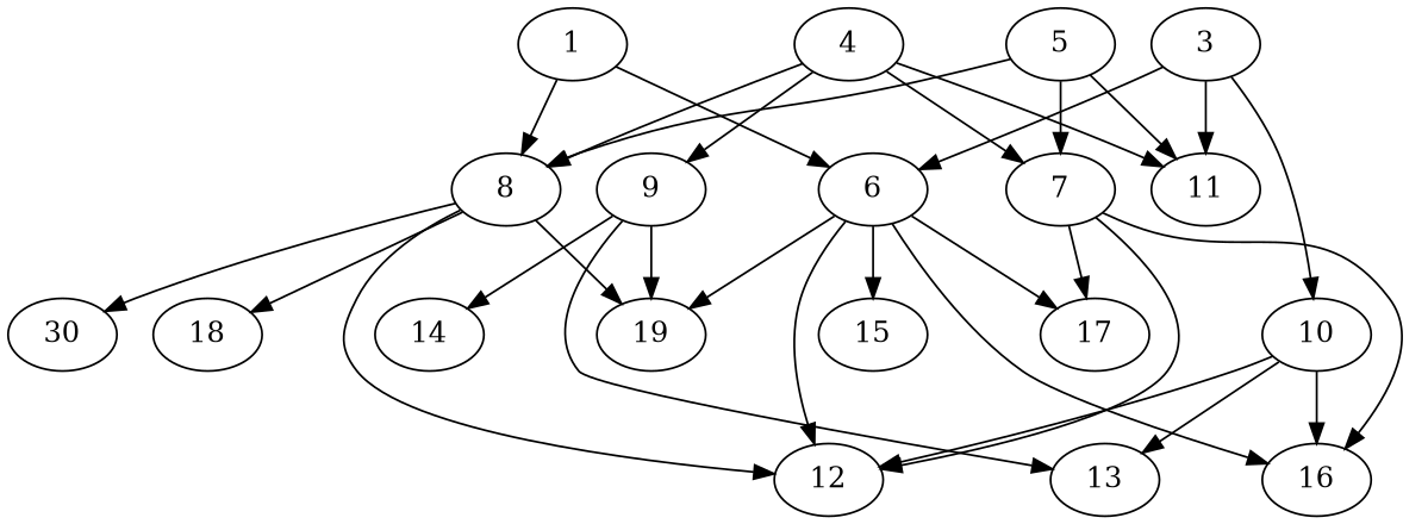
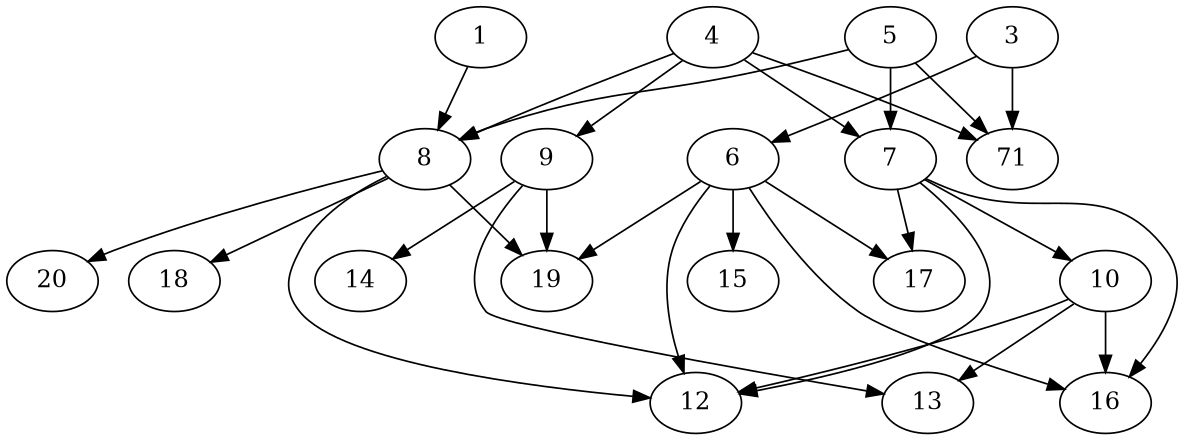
  digraph {
    node [alpha=0.16]
    1 [alpha=0.05 expect_size=9574400]
    6 [alpha=0.01 expect_size=36505600]
    8 [alpha=0.20 expect_size=31394816]
    12 [alpha=0.19 expect_size=22802432]
    15 [alpha=0.11 expect_size=10478592]
    16 [alpha=0.15 expect_size=19981312]
    17 [alpha=0.00 expect_size=23516160]
    19 [expect_size=6972416]
    18 [alpha=0.12 expect_size=7294976]
-   20 [alpha=0.04 expect_size=26331136 label=30]
+   20 [alpha=0.04 expect_size=26331136]
    9 [alpha=0.08 expect_size=28196864]
    13 [alpha=0.09 expect_size=35929088]
    14 [alpha=0.01 expect_size=26322944]
    10 [expect_size=21042176]
    3 [expect_size=13313024]
-   11 [alpha=0.19 expect_size=11856896]
+   11 [alpha=0.19 expect_size=11856896 label=71]
    4 [alpha=0.13 expect_size=6288384]
    7 [alpha=0.13 expect_size=17787904]
    5 [alpha=0.04 expect_size=44434432]
-   1 -> 6
    1 -> 8
    6 -> 12
    6 -> 15
    6 -> 16
    6 -> 17
    6 -> 19
    8 -> 12
    8 -> 19
    8 -> 18
    8 -> 20
    9 -> 19
    9 -> 13
    9 -> 14
    10 -> 12
    10 -> 16
    10 -> 13
    3 -> 6
-   3 -> 10
+   7 -> 10
    3 -> 11
    4 -> 8
    4 -> 9
    4 -> 11
    4 -> 7
    7 -> 12
    7 -> 16
    7 -> 17
    5 -> 8
    5 -> 11
    5 -> 7
  }
